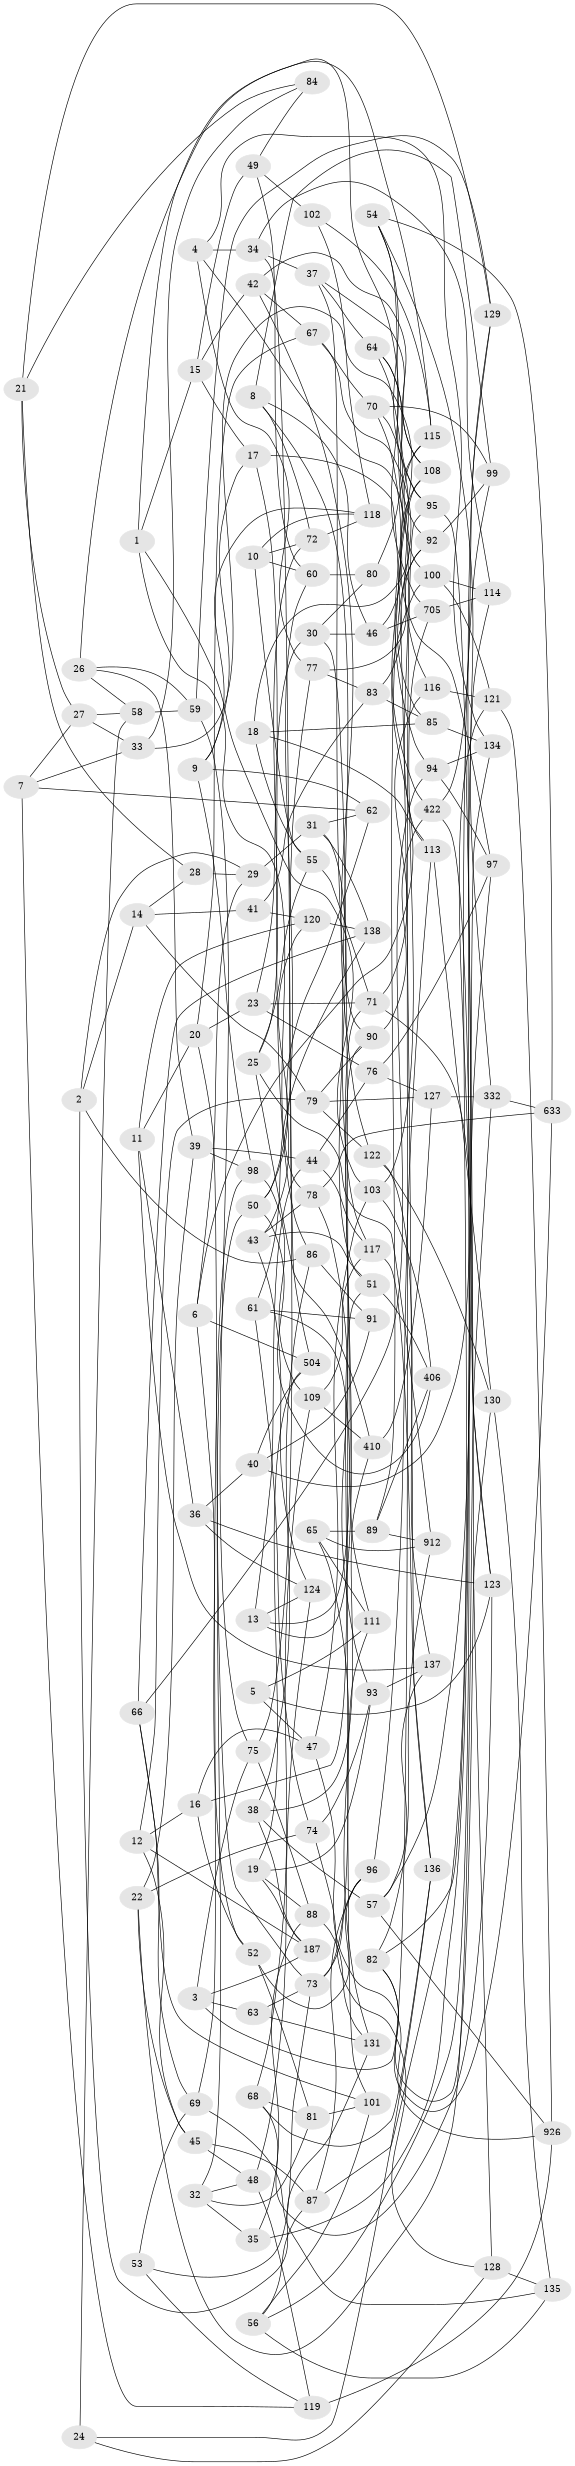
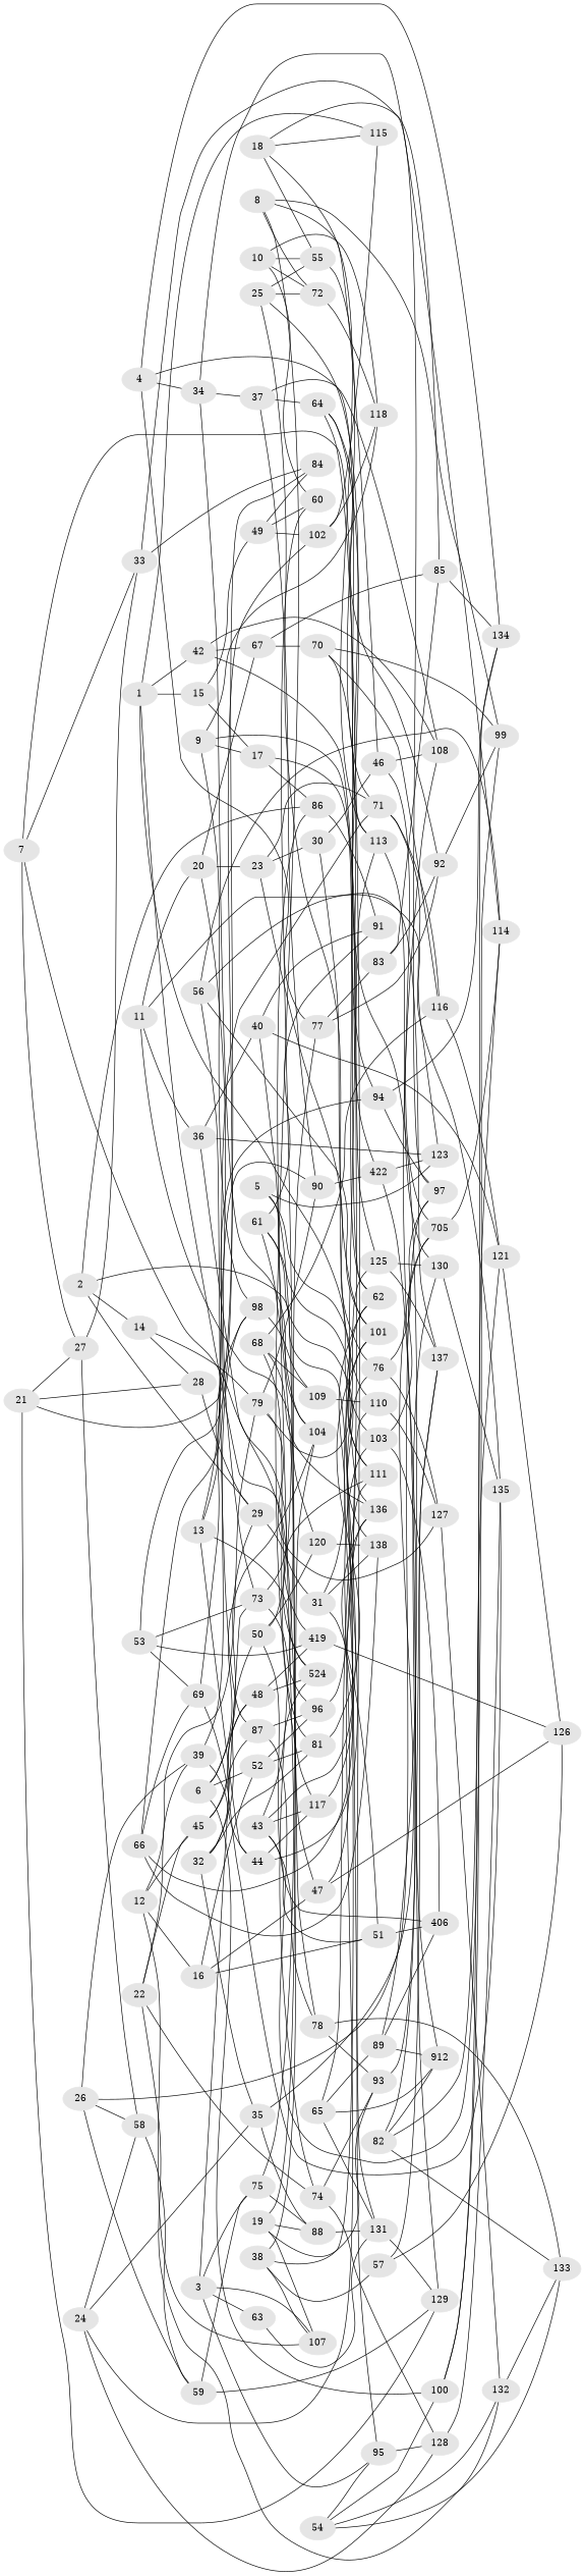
  graph {
    fontname="DejaVu Serif"
    rankdir=LR
    node [color=gray90 fontname="DejaVu Serif" style=filled]
    edge [fontname="DejaVu Serif"]
    1
    15
    78
    103
    115
    17
    42
    49
    93
-   133 [label=633]
+   133
    n11 [label=705]
    n12 [label=406]
    2
    14
    29
    86
    131
-   41
    79
    28
    31
    91
    3
    63
    75
    95
-   107 [label=187]
+   107
    73
    77
    88
    128
    4
    34
    113
    134
-   104 [label=504]
+   104
    37
    114
    83
    92
    130
    5
    47
    111
    123
    120
-   126 [label=926]
+   126
    6
    52
    100
    81
    96
    121
    7
    27
    33
    62
-   119
+   119 [label=419]
    58
    84
    97
    8
    46
    72
    99
    117
    108
    118
    136
    9
    98
    109
    10
    55
    60
    71
-   80
    11
    20
    36
    137
    23
    67
-   124
+   124 [label=524]
    40
    138
    12
    16
    45
    51
    48
    87
    90
-   125 [label=122]
+   125
    127
    13
    44
    76
    116
    n100 [label=422]
    102
    18
    85
    19
    30
    70
    21
    129
    22
    39
    74
-   132 [label=332]
+   132
    101
    24
    35
    59
    135
    25
-   110 [label=410]
+   110
    n120 [label=912]
    26
    32
    50
    64
    94
    38
    57
    43
    53
    69
    54
    56
    61
    65
    89
    66
    68
    82
    1 -- 15
    1 -- 78
    1 -- 103
    1 -- 115
    15 -- 17
-   15 -- 42
+   1 -- 42
    15 -- 49
    78 -- 93
    78 -- 133
    103 -- n11
    103 -- n12
    17 -- 86
    17 -- 136
    42 -- 108
    42 -- 67
    42 -- 125
    49 -- 84
    49 -- 60
    49 -- 102
    93 -- 137
    n11 -- 114
    2 -- 14
    2 -- 29
    2 -- 86
    2 -- 131
-   14 -- 41
    14 -- 79
    14 -- 28
    29 -- 31
    86 -- 91
-   41 -- 83
-   41 -- 120
    79 -- 90
    79 -- 125
    79 -- 127
    28 -- 29
    31 -- 62
    31 -- 138
    31 -- 51
    3 -- 63
    3 -- 75
    3 -- 95
    3 -- 107
    63 -- 131
-   63 -- 73
+   3 -- 73
    75 -- 77
    75 -- 88
    95 -- 128
    73 -- 111
    73 -- 96
    77 -- 83
    77 -- 92
    88 -- 131
    128 -- 135
    4 -- 77
    4 -- 34
    4 -- 113
    4 -- 134
    34 -- 104
    34 -- 37
    34 -- 114
    113 -- 130
    37 -- 108
    37 -- 90
    37 -- 64
    83 -- 92
    83 -- 85
    92 -- 99
    130 -- 135
    5 -- 47
    5 -- 111
    5 -- 123
    47 -- 103
    47 -- 126
    120 -- 138
    6 -- 29
    6 -- 104
    6 -- 52
    6 -- 100
    52 -- 81
    52 -- 96
    100 -- 114
    100 -- 121
    81 -- 101
    96 -- 113
    121 -- 126
    7 -- 27
    7 -- 33
    7 -- 62
    7 -- 119
    27 -- 33
    27 -- 58
    33 -- 84
    33 -- 97
    119 -- 126
    58 -- 59
    8 -- 46
    8 -- 72
    8 -- 99
    8 -- 117
    46 -- n11
    46 -- 108
    72 -- 118
    117 -- 136
    9 -- 17
    9 -- 62
    9 -- 118
    9 -- 98
    98 -- 109
-   109 -- 117
+   43 -- 117
    109 -- 110
    10 -- 72
    10 -- 118
    10 -- 55
    10 -- 60
    55 -- 71
-   60 -- 80
    71 -- 123
    71 -- 116
-   80 -- 115
    11 -- 120
    11 -- 20
    11 -- 36
    11 -- 137
    20 -- 73
    20 -- 23
    20 -- 67
    36 -- 123
    36 -- 124
    36 -- 40
    23 -- 71
    23 -- 76
    23 -- 30
    67 -- 85
    67 -- 70
    40 -- 91
    40 -- 104
    40 -- 121
    12 -- 79
    12 -- 107
    12 -- 16
    12 -- 45
    16 -- 47
    16 -- 52
    16 -- 51
    45 -- 48
    45 -- 87
    51 -- n12
    48 -- 119
    48 -- 124
    87 -- 96
    87 -- 99
    90 -- n100
    125 -- 130
    125 -- 137
    127 -- 132
    13 -- 71
    13 -- 124
    13 -- 90
    13 -- 44
    44 -- 117
    44 -- 76
    76 -- 97
    76 -- 127
    116 -- 121
    n100 -- 123
    n100 -- 129
    102 -- 115
    102 -- 118
    18 -- 115
    18 -- 113
    18 -- 55
    18 -- 85
    85 -- 134
    19 -- 93
    19 -- 107
    19 -- 88
    19 -- 104
    30 -- 46
-   30 -- 80
    30 -- 101
    70 -- 99
    70 -- 116
    70 -- n100
    21 -- 28
    21 -- 27
    21 -- 84
    21 -- 129
    22 -- 45
    22 -- 39
    22 -- 74
    22 -- 132
    39 -- 98
    39 -- 44
    74 -- 93
    74 -- 128
    132 -- 133
    24 -- 128
    24 -- 58
    24 -- 136
+   24 -- 35
    35 -- 88
    35 -- 97
    59 -- 75
    59 -- 129
    25 -- 72
    25 -- 55
    25 -- 110
    25 -- n120
    110 -- 127
    26 -- n11
    26 -- 58
    26 -- 39
    26 -- 59
    32 -- 81
    32 -- 48
    32 -- 35
    32 -- 50
    50 -- n12
    50 -- 120
    50 -- 60
    64 -- 95
    64 -- 92
    64 -- 94
    94 -- 134
    94 -- 97
    38 -- 86
    38 -- 107
    38 -- 110
    38 -- 57
    57 -- 126
    57 -- 137
-   57 -- 129
+   131 -- 129
    43 -- 78
    43 -- 62
    43 -- 124
    43 -- 51
    53 -- 73
    53 -- 119
+   53 -- 102
    53 -- 69
    69 -- 98
    69 -- 135
    54 -- 133
    54 -- 95
    54 -- 100
    54 -- 132
    56 -- 114
    56 -- 87
    56 -- 101
    56 -- 135
    61 -- 91
    61 -- 111
    61 -- 138
    61 -- 74
    65 -- 131
    65 -- 111
    65 -- n120
    65 -- 89
    89 -- n12
    89 -- 108
    89 -- n120
    66 -- 138
    66 -- 101
    66 -- 94
    66 -- 69
    68 -- 81
    68 -- 136
    68 -- 109
-   68 -- 123
+   68 -- 116
    82 -- 133
    82 -- 134
    82 -- 130
    82 -- n120
  }
